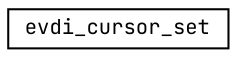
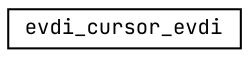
  digraph {
    rankdir=LR
    fontname="JetBrains Mono"
-   n1 [color=black fillcolor=white fontname="JetBrains Mono" fontsize=10 height=0.2 label=evdi_cursor_set shape=record style=filled width=0.4]
+   n1 [color=black fillcolor=white fontname="JetBrains Mono" fontsize=10 height=0.2 label=evdi_cursor_evdi shape=record style=filled width=0.4]
  }
